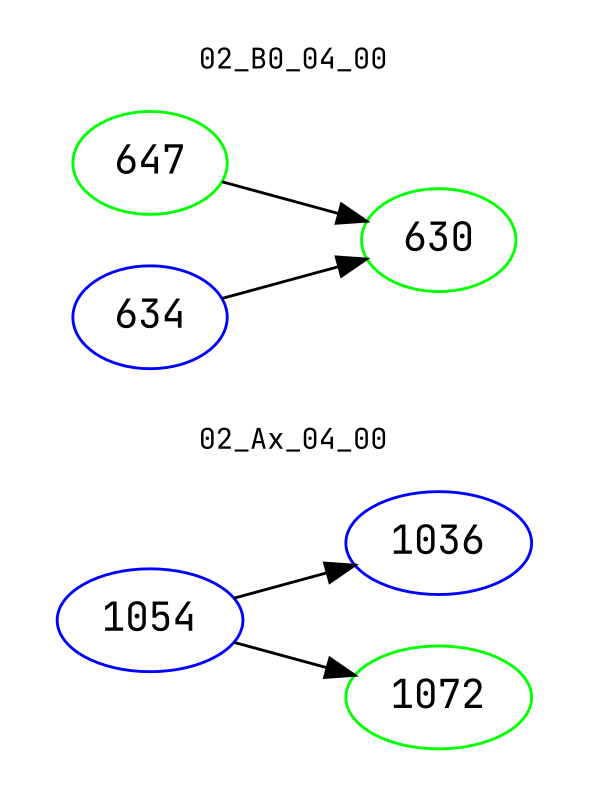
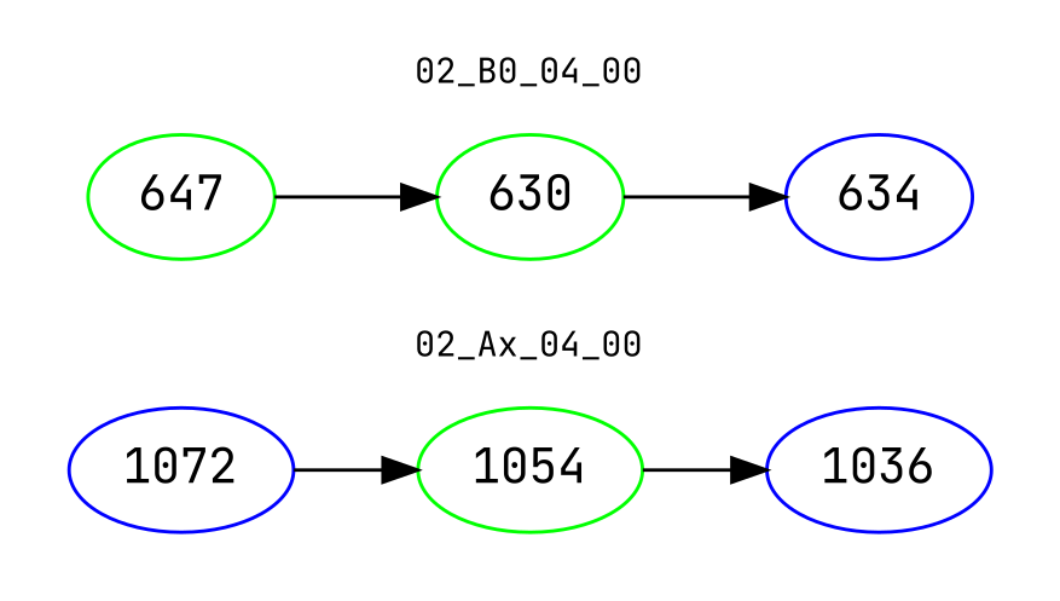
  digraph {
    fontname="JetBrains Mono"
    rankdir=LR
    node [color=green fontname="JetBrains Mono"]
    edge [color=black fontname="JetBrains Mono"]
-   n1 [label=1072]
-   n2 [color=blue label=1054]
+   n1 [color=blue label=1072]
+   n2 [label=1054]
    n3 [color=blue label=1036]
    n4 [label=647]
    n5 [label=630]
    n6 [color=blue label=634]
    subgraph cluster_1 {
      color=white
      fontsize=10
      label="02_Ax_04_00"
      n1
      n2
      n3
    }
    subgraph cluster_2 {
      color=white
      fontsize=10
      label="02_B0_04_00"
      n4
      n5
      n6
    }
-   n2 -> n1
+   n1 -> n2
    n2 -> n3
    n4 -> n5
-   n6 -> n5
+   n5 -> n6
  }
